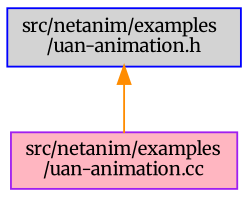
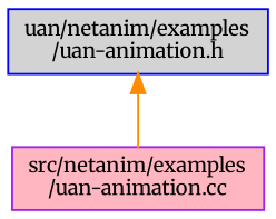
  digraph {
    fontname=Merriweather
    node [fontname=Merriweather fontsize=10 shape=record style=filled]
-   n1 [color=blue fillcolor=lightgrey fontcolor=black height=0.2 label="src/netanim/examples\l/uan-animation.h" width=0.4]
+   n1 [color=blue fillcolor=lightgrey fontcolor=black height=0.2 label="uan/netanim/examples\l/uan-animation.h" width=0.4]
    n2 [color=purple fillcolor=lightpink height=0.2 label="src/netanim/examples\l/uan-animation.cc" width=0.4]
    n1 -> n2 [color=darkorange dir=back fontname=Merriweather fontsize=10 labelfontname=Helvetica labelfontsize=10 style=solid]
  }
